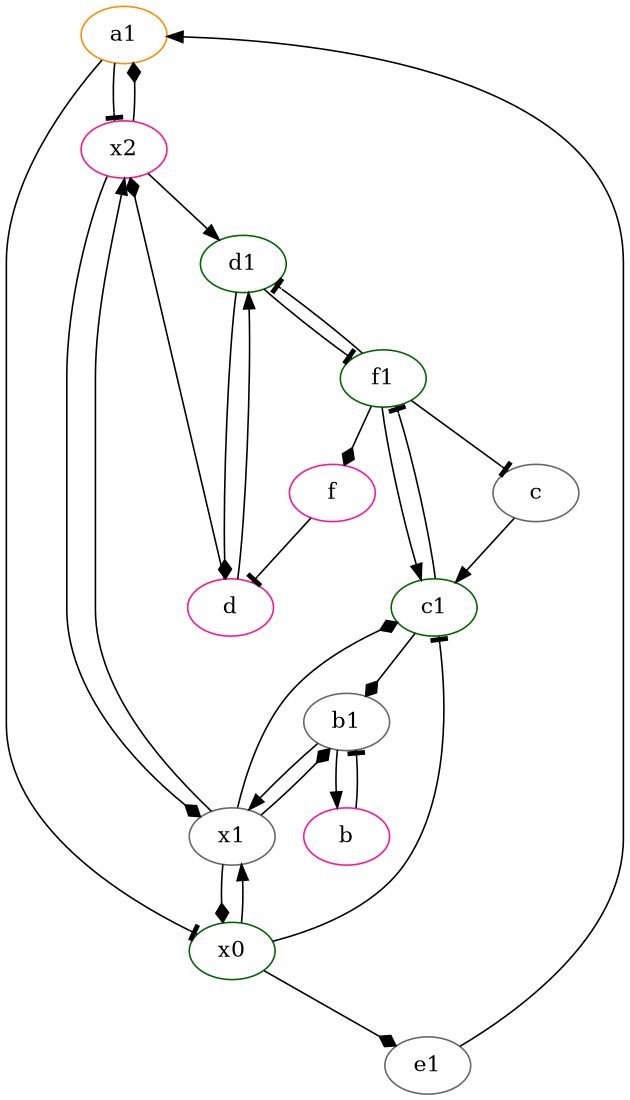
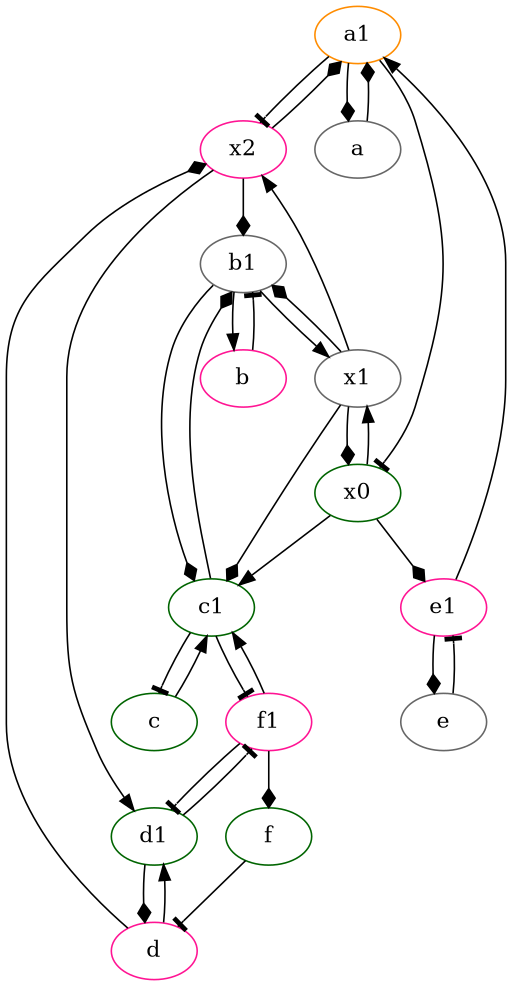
  digraph {
    node [color=darkgreen]
    edge [arrowhead=diamond]
    a1 [color=darkorange]
    x2 [color=deeppink]
+   a [color=gray40]
    x0
    x1 [color=gray40]
    d1
    c1
-   e1 [color=gray40]
+   e1 [color=deeppink]
    b1 [color=gray40]
-   f1
+   f1 [color=deeppink]
    d [color=deeppink]
    b [color=deeppink]
-   c [color=gray40]
-   f [color=deeppink]
+   c
+   e [color=gray40]
+   f
    a1 -> x2 [arrowhead=tee]
+   a1 -> a
    a1 -> x0 [arrowhead=tee]
    x2 -> a1
-   x2 -> x1
+   x2 -> b1
    x2 -> d1 [arrowhead=normal]
+   a -> a1
    x0 -> x1 [arrowhead=normal]
-   x0 -> c1 [arrowhead=tee]
+   x0 -> c1 [arrowhead=normal]
    x0 -> e1
    x1 -> x2 [arrowhead=normal]
    x1 -> x0
    x1 -> c1
    x1 -> b1
    d1 -> f1 [arrowhead=tee]
    d1 -> d
    c1 -> b1
    c1 -> f1 [arrowhead=tee]
-   f1 -> c [arrowhead=tee]
+   c1 -> c [arrowhead=tee]
    e1 -> a1 [arrowhead=normal]
+   e1 -> e
    b1 -> x1 [arrowhead=normal]
+   b1 -> c1
    b1 -> b [arrowhead=normal]
    f1 -> d1 [arrowhead=tee]
    f1 -> c1 [arrowhead=normal]
    f1 -> f
    d -> x2
    d -> d1 [arrowhead=normal]
    b -> b1 [arrowhead=tee]
    c -> c1 [arrowhead=normal]
+   e -> e1 [arrowhead=tee]
    f -> d [arrowhead=tee]
  }
